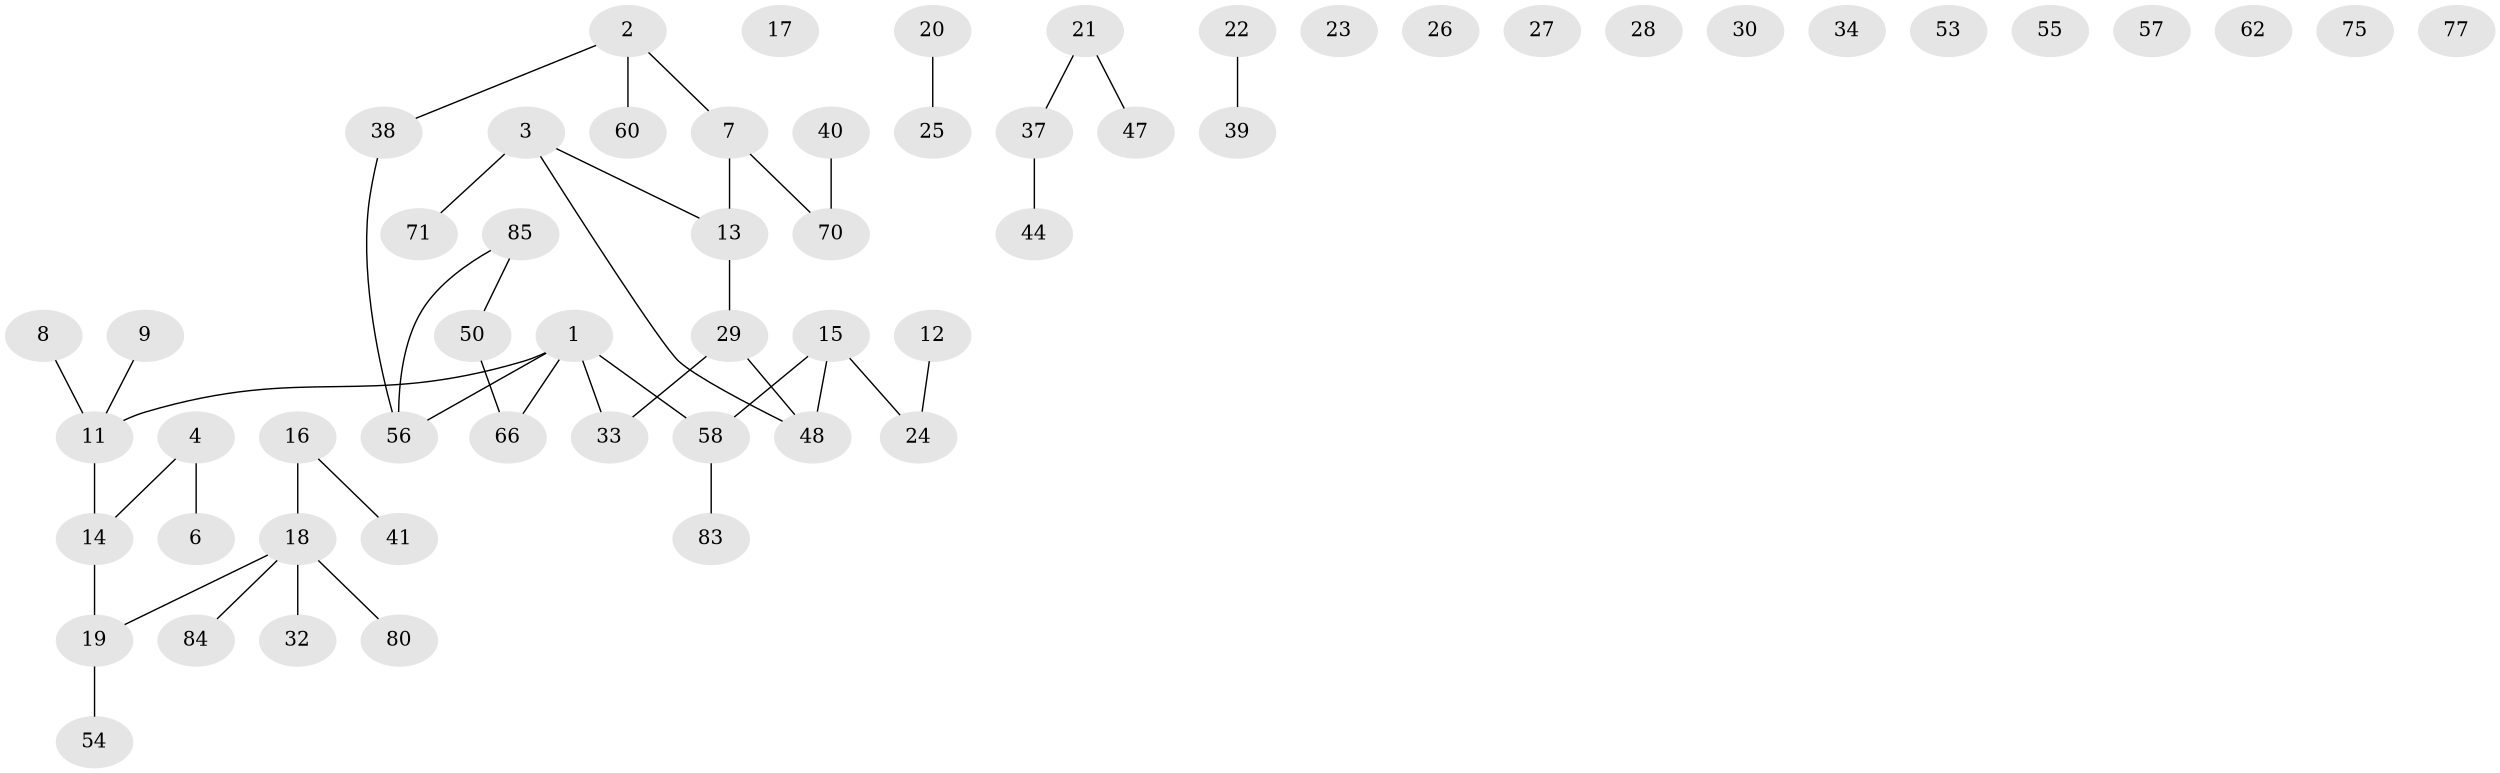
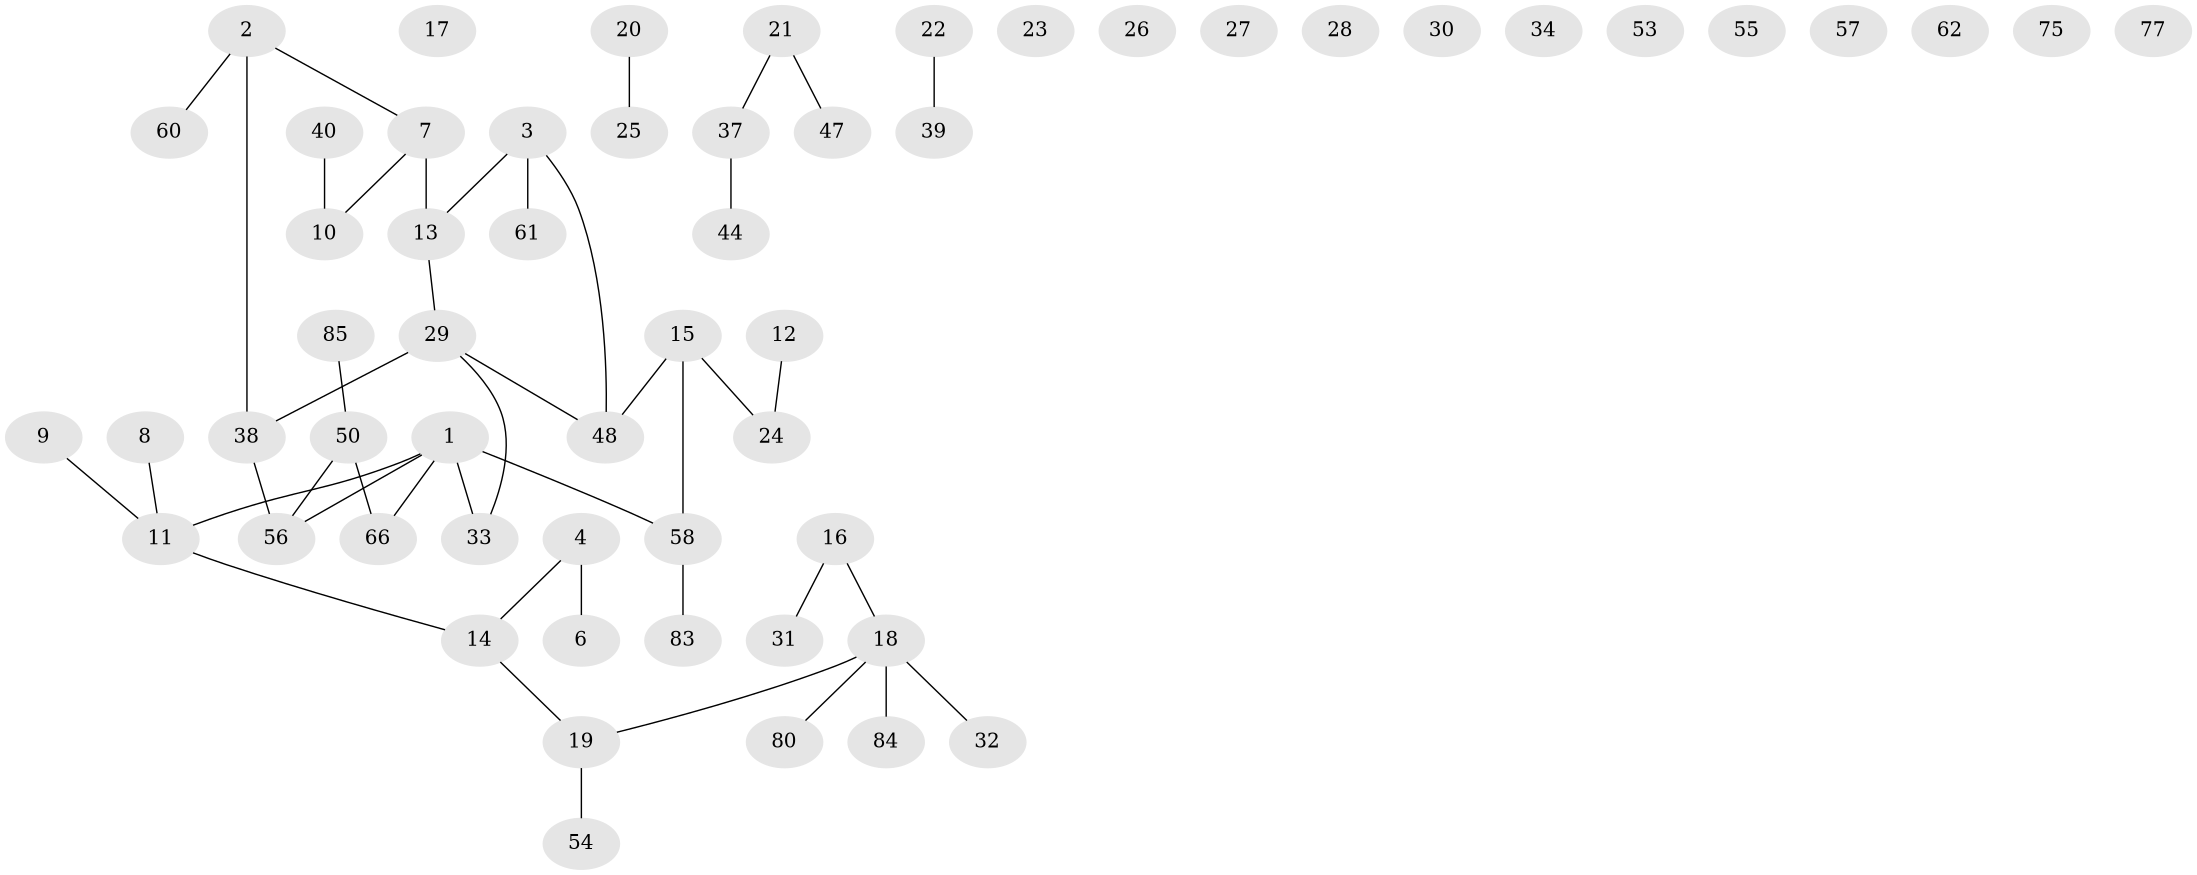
  graph {
    node [color=gray90 style=filled]
    1 [super="+72"]
    11 [super="+52"]
    33
    58 [super="+81"]
    66
    56
    14
    38 [super="+82"]
    83 [super="+85"]
    2 [super="+46"]
    7 [super="+10"]
    n12 [label=60]
    13
-   70 [super="+79"]
+   70 [super="+79" label=10]
    29 [super="+36"]
    3 [super="+5"]
    48 [super="+59"]
-   71
+   71 [label=61]
    4 [super="+64"]
    6
    19 [super="+49"]
    24 [super="+63"]
    8
    9
    12 [super="+78"]
    54
    15 [super="+45"]
    18 [super="+69"]
    32 [super="+73"]
    80
    84
    16
-   41 [super="+43"]
+   41 [super="+43" label=31]
    17
    25 [super="+61"]
    20
    21 [super="+60"]
    37
    47
    44 [super="+76"]
    22 [super="+68"]
    39 [super="+42"]
    23
    26
    27
    28
    30 [super="+31"]
    34
    50 [super="+51"]
    n50 [label=85]
    40 [super="+65"]
    53
    55
    57
    62
    75
    77
    1 -- 11
    1 -- 33
    1 -- 58
    1 -- 66 [weight=2]
    1 -- 56
    11 -- 14
    58 -- 83 [weight=2]
    14 -- 19
    38 -- 56
    2 -- 38
    2 -- 7
    2 -- n12
    7 -- 13
    7 -- 70
    13 -- 29
    29 -- 33
+   29 -- 38 [weight=2]
    29 -- 48
    3 -- 13
    3 -- 48
    3 -- 71
    4 -- 14
    4 -- 6
    19 -- 54
    8 -- 11
    9 -- 11
    12 -- 24
    15 -- 58
    15 -- 48
    15 -- 24
    18 -- 19
    18 -- 32
    18 -- 80
    18 -- 84
    16 -- 18
    16 -- 41
    20 -- 25
    21 -- 37
    21 -- 47
    37 -- 44
    22 -- 39
    50 -- 66
-   n50 -- 56
+   50 -- 56
    n50 -- 50
    40 -- 70
  }
